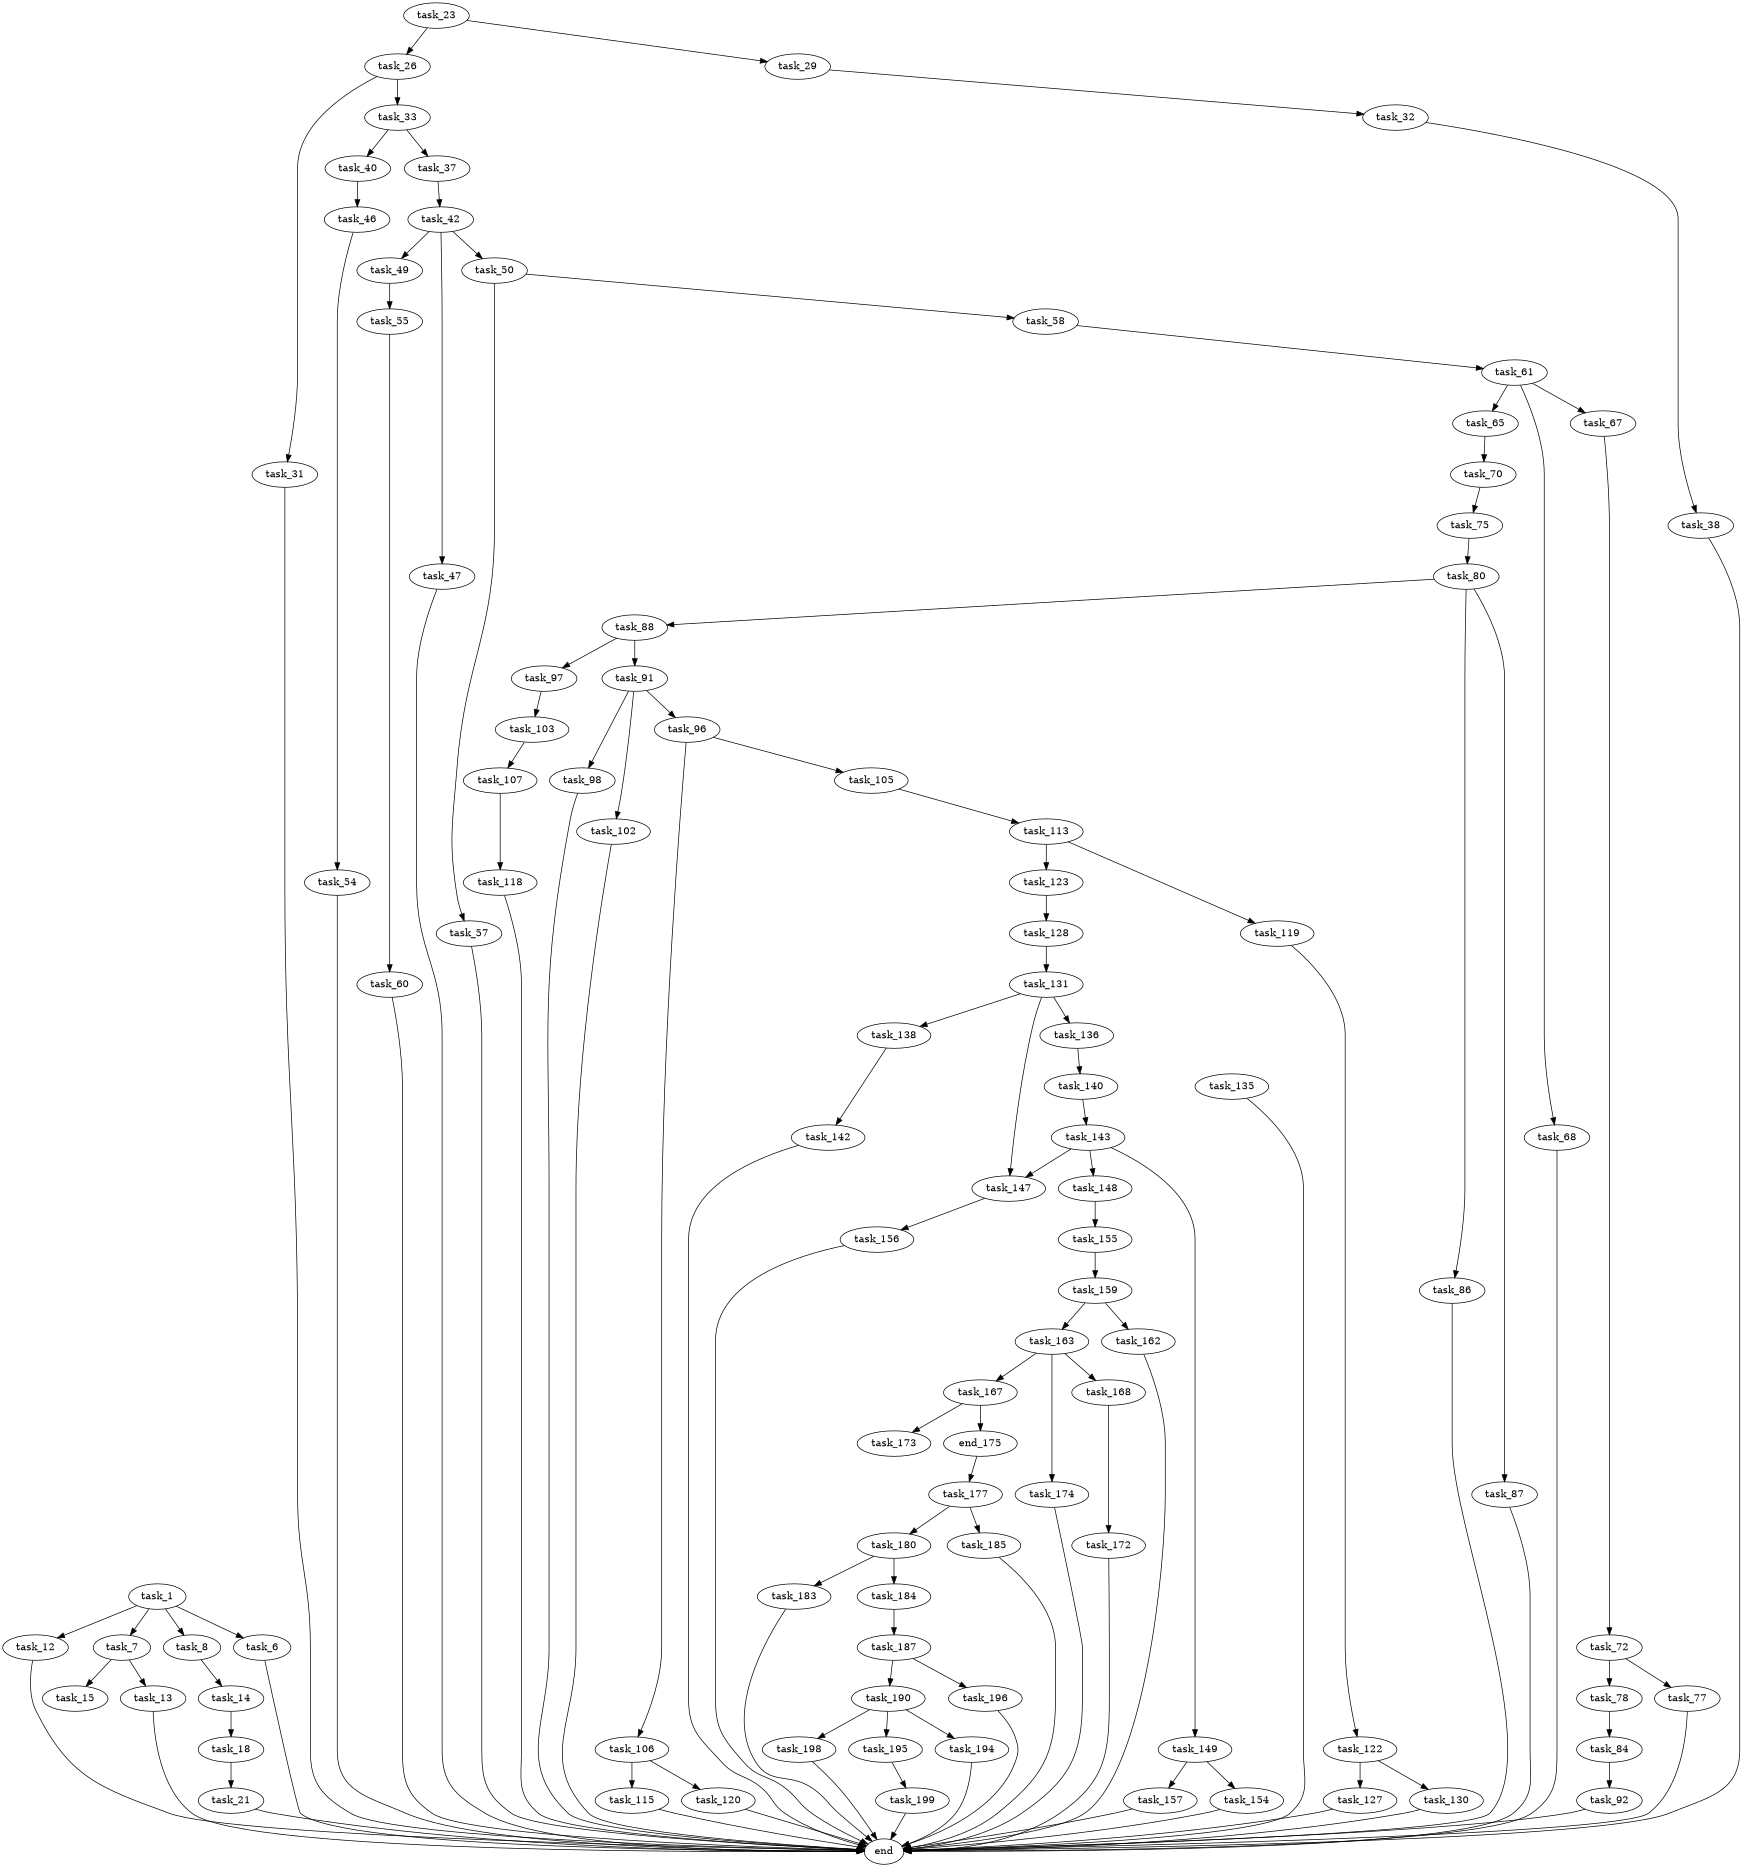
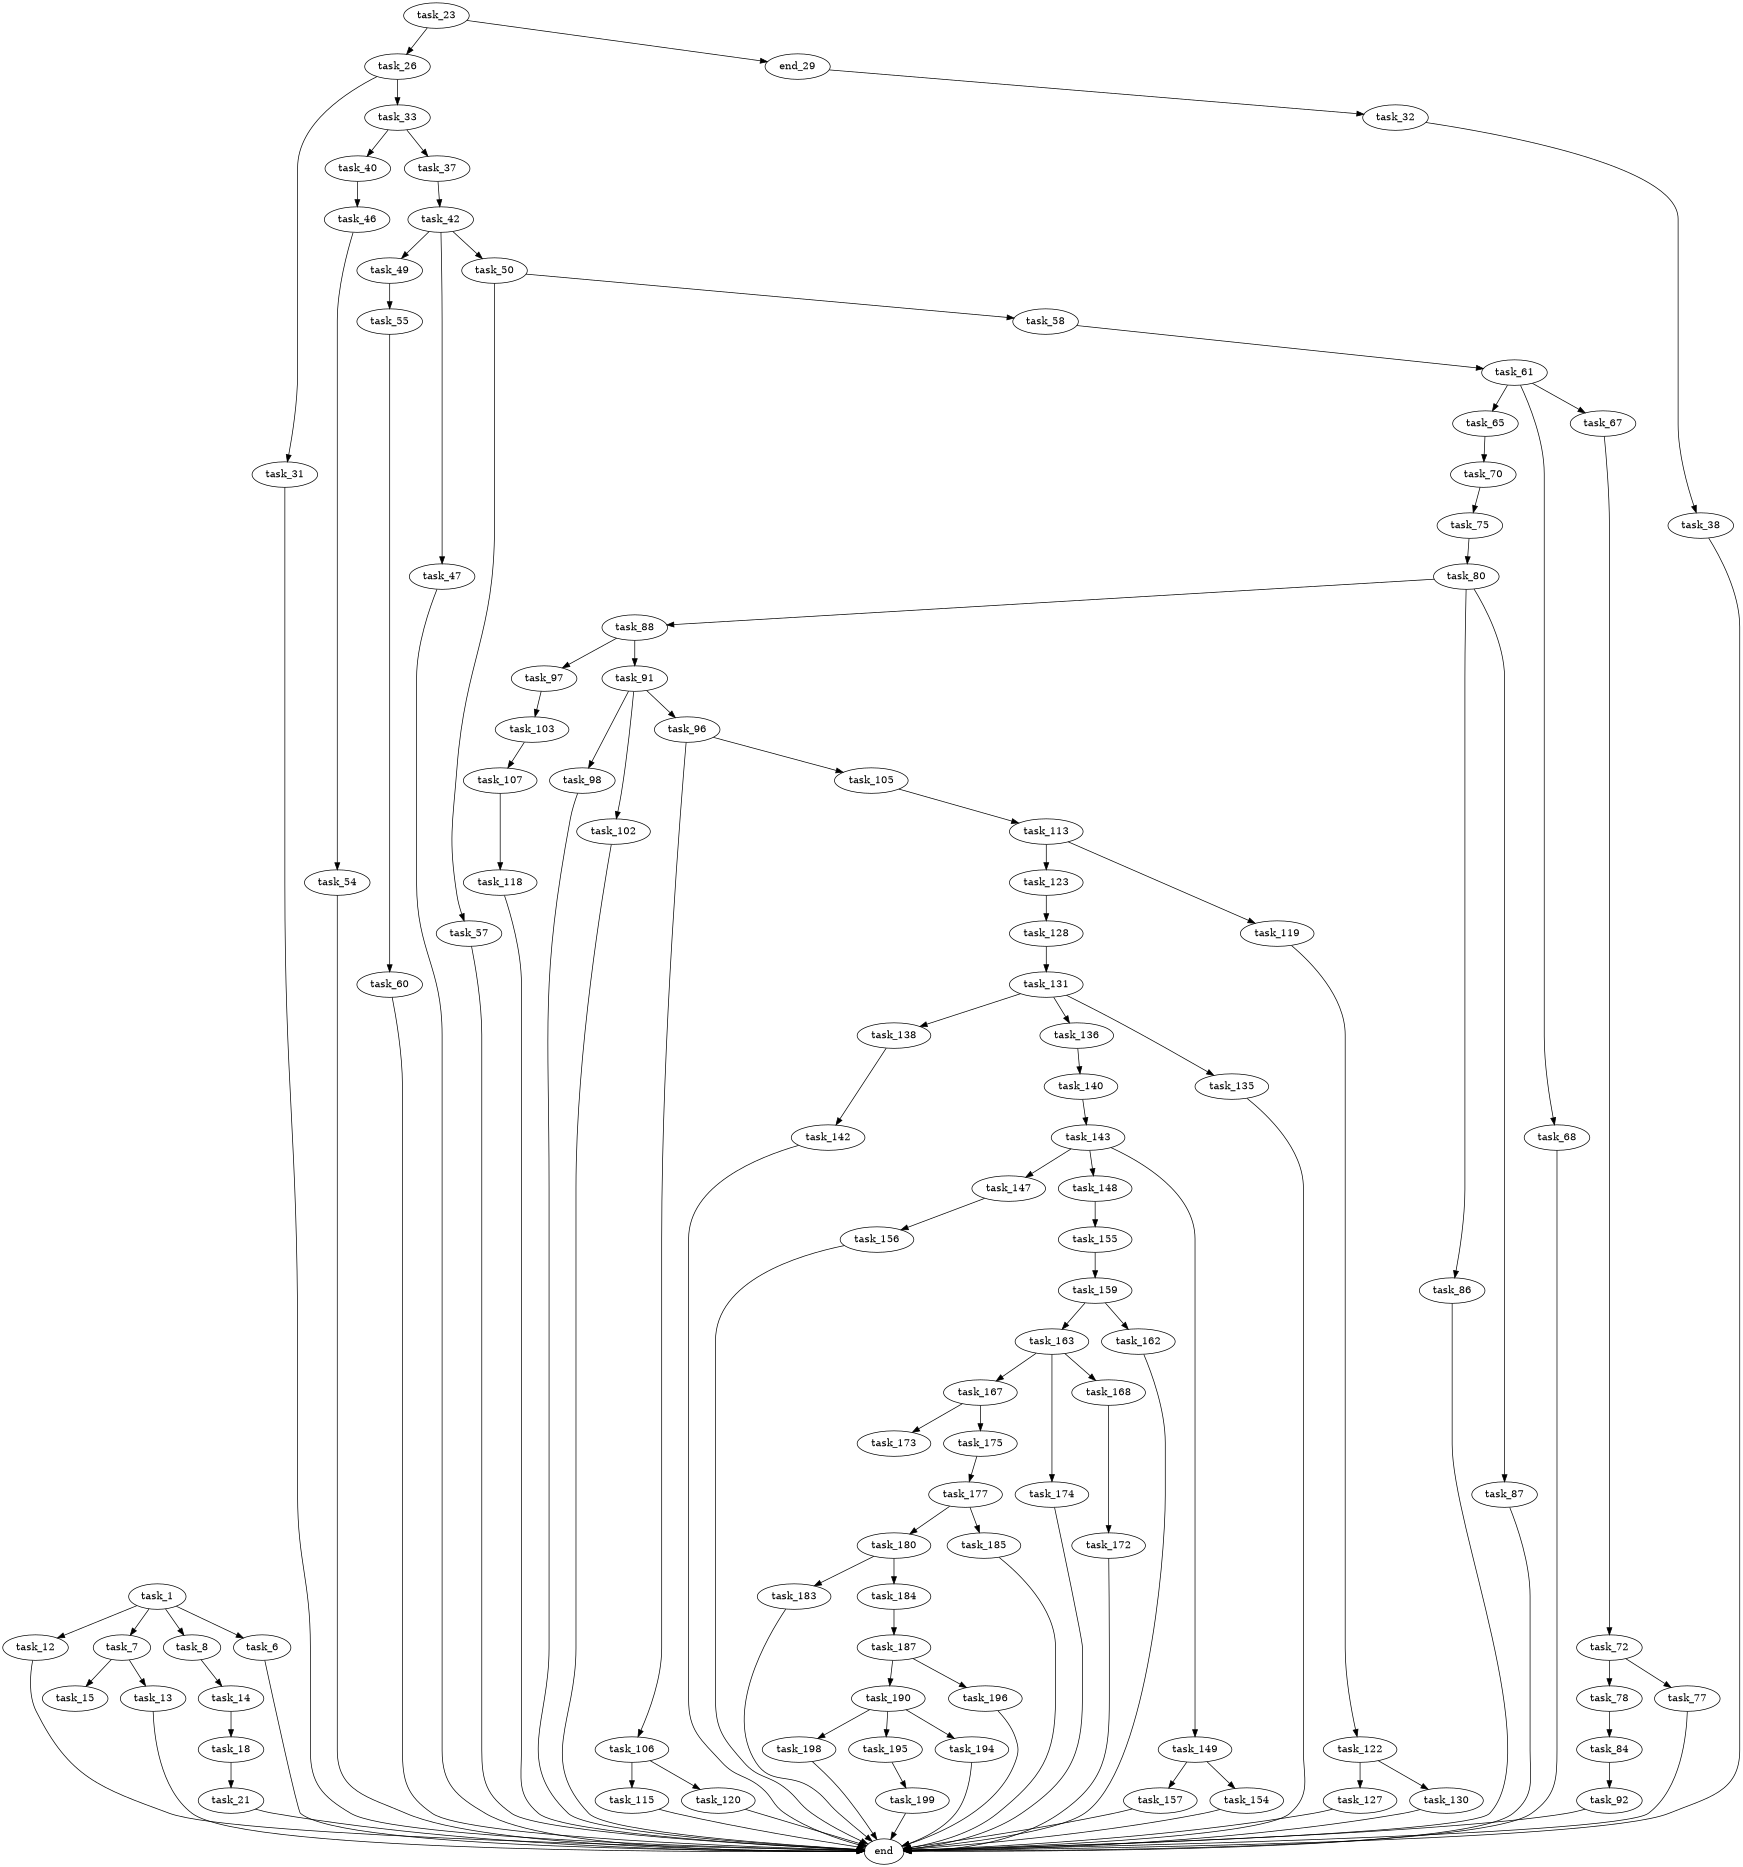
  digraph {
    task_1
    task_6
    task_7
    task_8
    task_12
    end
    task_13
    task_15
    task_14
    task_18
    task_21
    task_23
    task_26
-   task_29
+   task_29 [label=end_29]
    task_31
    task_33
    task_32
    task_37
    task_40
    task_38
    task_42
    task_46
    task_47
    task_49
    task_50
    task_54
    task_55
    task_57
    task_58
    task_60
    task_61
    task_65
    task_67
    task_68
    task_70
    task_72
    task_75
    task_77
    task_78
    task_80
    task_84
    task_86
    task_87
    task_88
    task_92
    task_91
    task_97
    task_96
    task_98
    task_102
    task_103
    task_105
    task_106
    task_107
    task_113
    task_115
    task_120
    task_119
    task_123
    task_118
    task_122
    task_128
    task_127
    task_130
    task_131
    task_135
    task_136
    task_138
    task_140
    task_142
    task_143
    task_147
    task_148
    task_149
    task_156
    task_155
    task_154
    task_157
    task_159
    task_162
    task_163
    task_167
    task_168
    task_174
    task_173
-   task_175 [label=end_175]
+   task_175
    task_172
    task_177
    task_180
    task_185
    task_183
    task_184
    task_187
    task_190
    task_196
    task_194
    task_195
    task_198
    task_199
    task_1 -> task_6
    task_1 -> task_7
    task_1 -> task_8
    task_1 -> task_12
    task_6 -> end
    task_7 -> task_13
    task_7 -> task_15
    task_8 -> task_14
    task_12 -> end
    task_13 -> end
    task_14 -> task_18
    task_18 -> task_21
    task_21 -> end
    task_23 -> task_26
    task_23 -> task_29
    task_26 -> task_31
    task_26 -> task_33
    task_29 -> task_32
    task_31 -> end
    task_33 -> task_37
    task_33 -> task_40
    task_32 -> task_38
    task_37 -> task_42
    task_40 -> task_46
    task_38 -> end
    task_42 -> task_47
    task_42 -> task_49
    task_42 -> task_50
    task_46 -> task_54
    task_47 -> end
    task_49 -> task_55
    task_50 -> task_57
    task_50 -> task_58
    task_54 -> end
    task_55 -> task_60
    task_57 -> end
    task_58 -> task_61
    task_60 -> end
    task_61 -> task_65
    task_61 -> task_67
    task_61 -> task_68
    task_65 -> task_70
    task_67 -> task_72
    task_68 -> end
    task_70 -> task_75
    task_72 -> task_77
    task_72 -> task_78
    task_75 -> task_80
    task_77 -> end
    task_78 -> task_84
    task_80 -> task_86
    task_80 -> task_87
    task_80 -> task_88
    task_84 -> task_92
    task_86 -> end
    task_87 -> end
    task_88 -> task_91
    task_88 -> task_97
    task_92 -> end
    task_91 -> task_96
    task_91 -> task_98
    task_91 -> task_102
    task_97 -> task_103
    task_96 -> task_105
    task_96 -> task_106
    task_98 -> end
    task_102 -> end
    task_103 -> task_107
    task_105 -> task_113
    task_106 -> task_115
    task_106 -> task_120
    task_107 -> task_118
    task_113 -> task_119
    task_113 -> task_123
    task_115 -> end
    task_120 -> end
    task_119 -> task_122
    task_123 -> task_128
    task_118 -> end
    task_122 -> task_127
    task_122 -> task_130
    task_128 -> task_131
    task_127 -> end
    task_130 -> end
-   task_131 -> task_147
+   task_131 -> task_135
    task_131 -> task_136
    task_131 -> task_138
    task_135 -> end
    task_136 -> task_140
    task_138 -> task_142
    task_140 -> task_143
    task_142 -> end
    task_143 -> task_147
    task_143 -> task_148
    task_143 -> task_149
    task_147 -> task_156
    task_148 -> task_155
    task_149 -> task_154
    task_149 -> task_157
    task_156 -> end
    task_155 -> task_159
    task_154 -> end
    task_157 -> end
    task_159 -> task_162
    task_159 -> task_163
    task_162 -> end
    task_163 -> task_167
    task_163 -> task_168
    task_163 -> task_174
    task_167 -> task_173
    task_167 -> task_175
    task_168 -> task_172
    task_174 -> end
    task_175 -> task_177
    task_172 -> end
    task_177 -> task_180
    task_177 -> task_185
    task_180 -> task_183
    task_180 -> task_184
    task_185 -> end
    task_183 -> end
    task_184 -> task_187
    task_187 -> task_190
    task_187 -> task_196
    task_190 -> task_194
    task_190 -> task_195
    task_190 -> task_198
    task_196 -> end
    task_194 -> end
    task_195 -> task_199
    task_198 -> end
    task_199 -> end
  }
